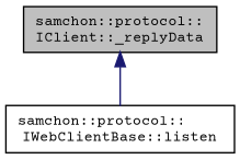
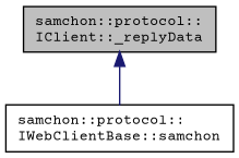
  digraph {
    rankdir=TB
    fontname="Courier Prime"
    node [color=black fontname="Courier Prime" fontsize=10 shape=record style=filled]
    n1 [fillcolor=grey75 fontcolor=black height=0.2 label="samchon::protocol::\lIClient::_replyData" width=0.4]
-   n2 [fillcolor=white height=0.2 label="samchon::protocol::\lIWebClientBase::listen" width=0.4]
+   n2 [fillcolor=white height=0.2 label="samchon::protocol::\lIWebClientBase::samchon" width=0.4]
    n1 -> n2 [color=midnightblue dir=back fontname="Courier Prime" fontsize=10 labelfontname=Helvetica labelfontsize=10 style=solid]
  }
